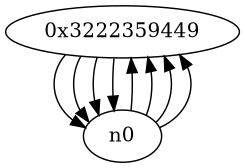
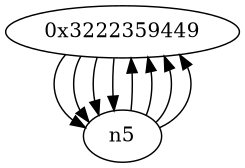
  digraph {
    n1 [label="0x3222359449"]
-   n0
+   n0 [label=n5]
    n1 -> n0
    n1 -> n0
    n1 -> n0
    n1 -> n0
    n0 -> n1
    n0 -> n1
    n0 -> n1
    n0 -> n1
  }
